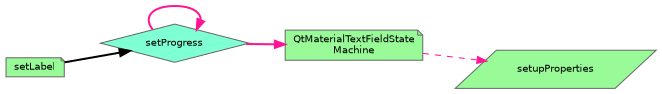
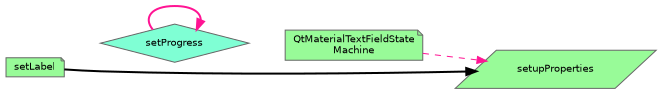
  digraph {
    rankdir=RL
    node [color=grey40 fillcolor=palegreen fontname=Helvetica fontsize=10 shape=note style=filled]
    edge [color=deeppink dir=back fontname=Helvetica fontsize=10 labelfontname=Helvetica labelfontsize=10 style=bold]
    n1 [color=gray40 fontcolor=black height=0.2 label=setupProperties shape=parallelogram width=0.4]
    n2 [height=0.2 label="QtMaterialTextFieldState\lMachine" width=0.4]
    n3 [height=0.2 label=setLabel width=0.4]
    n4 [fillcolor=aquamarine height=0.2 label=setProgress shape=diamond width=0.4]
    n1 -> n2 [style=dashed]
-   n4 -> n3 [color=black]
-   n2 -> n4
+   n1 -> n3 [color=black]
    n4 -> n4
  }
